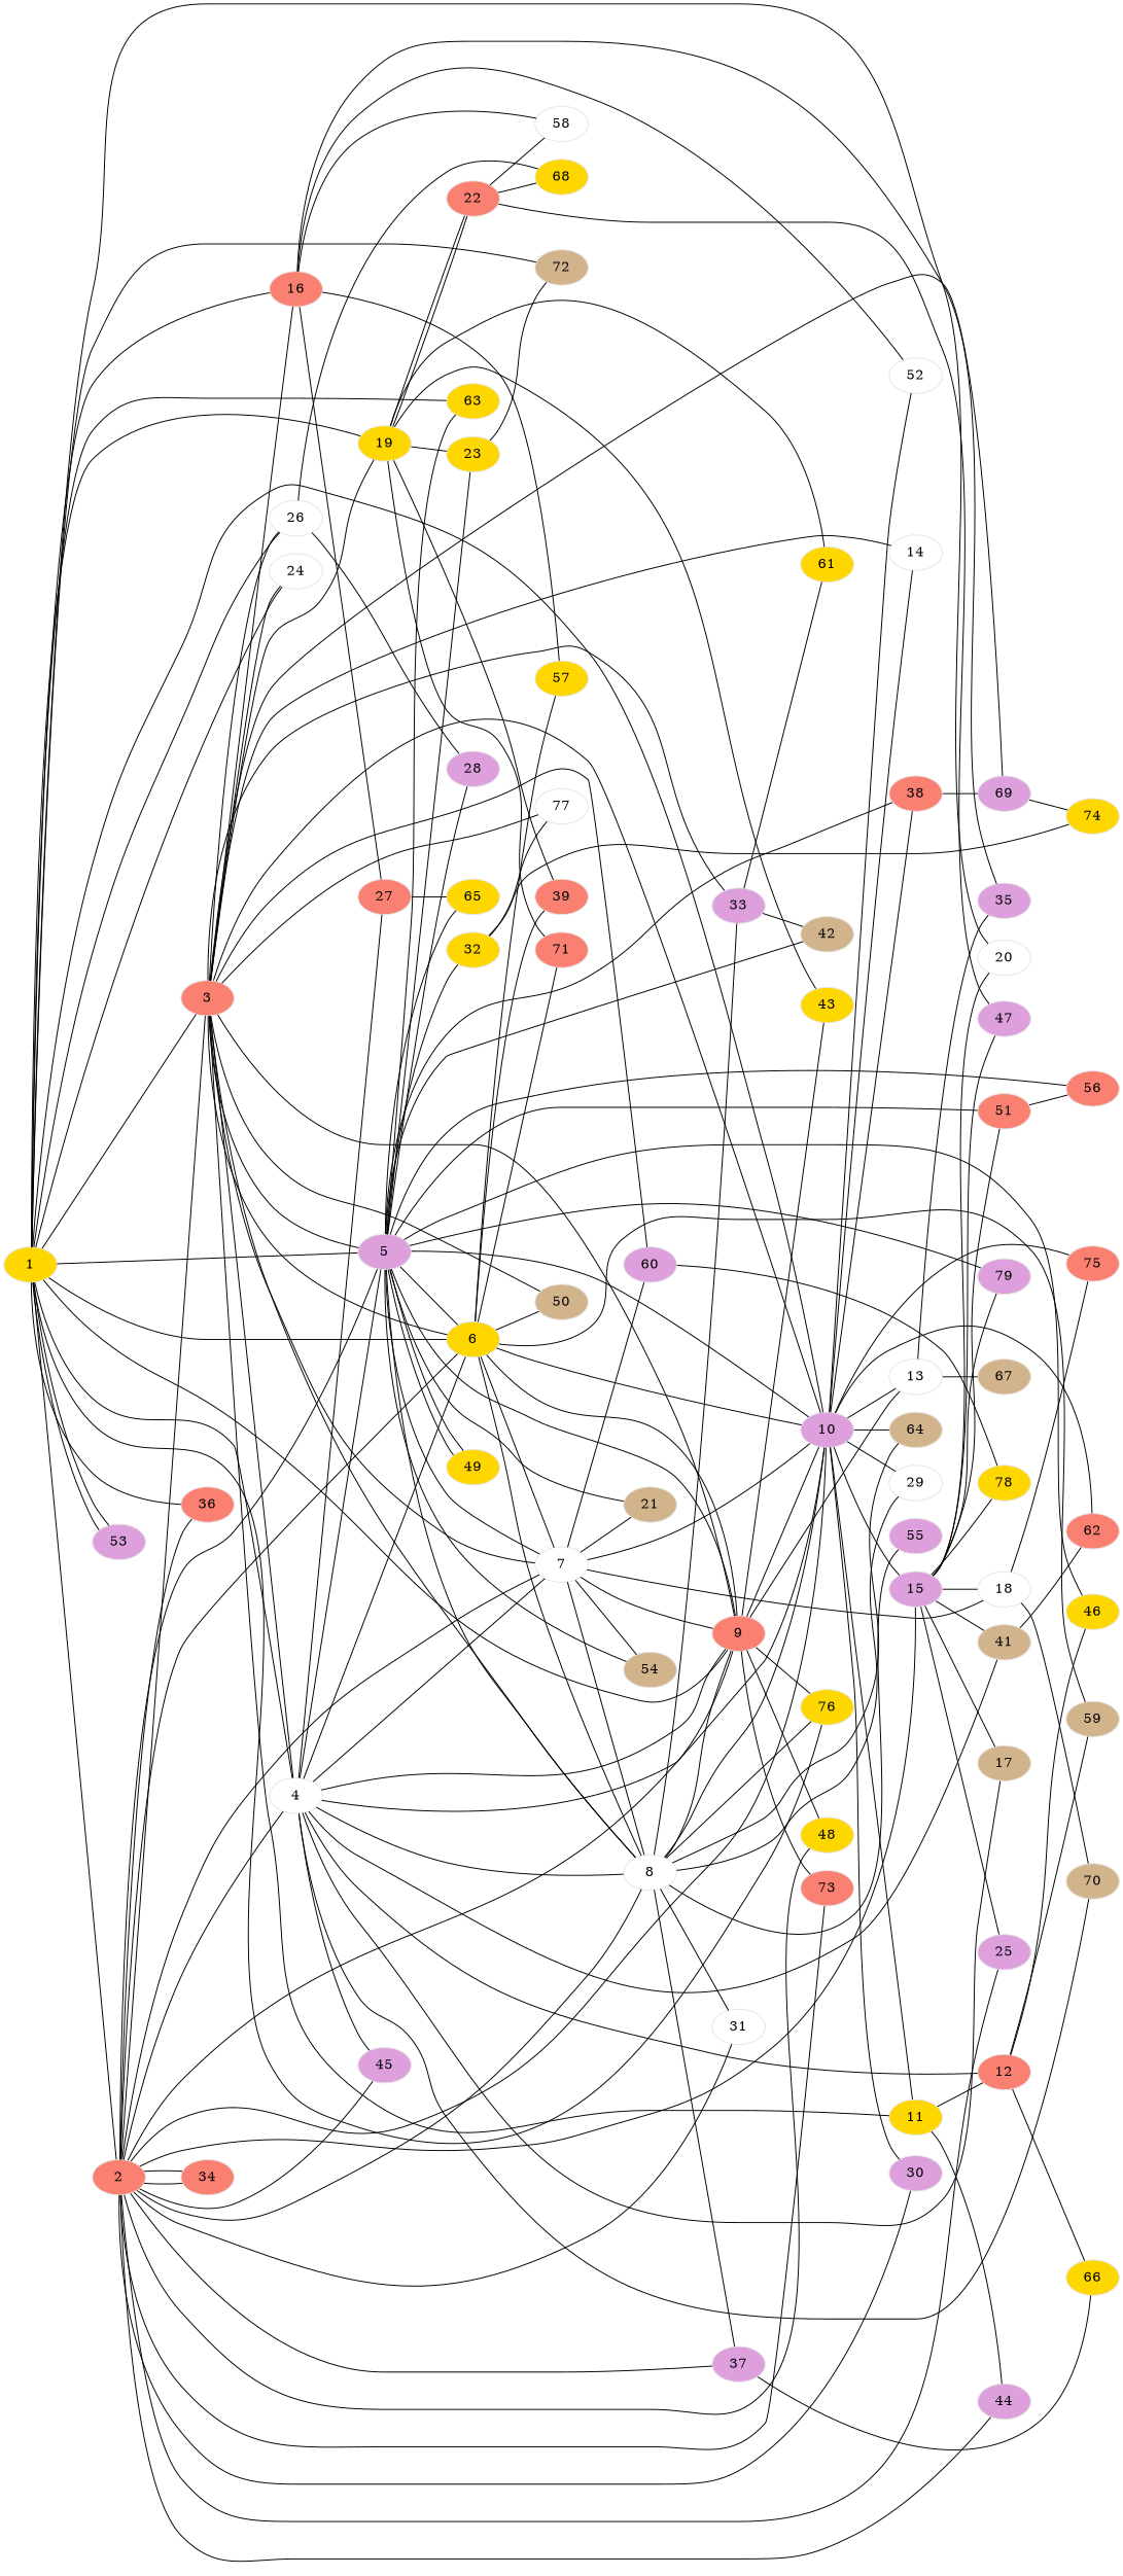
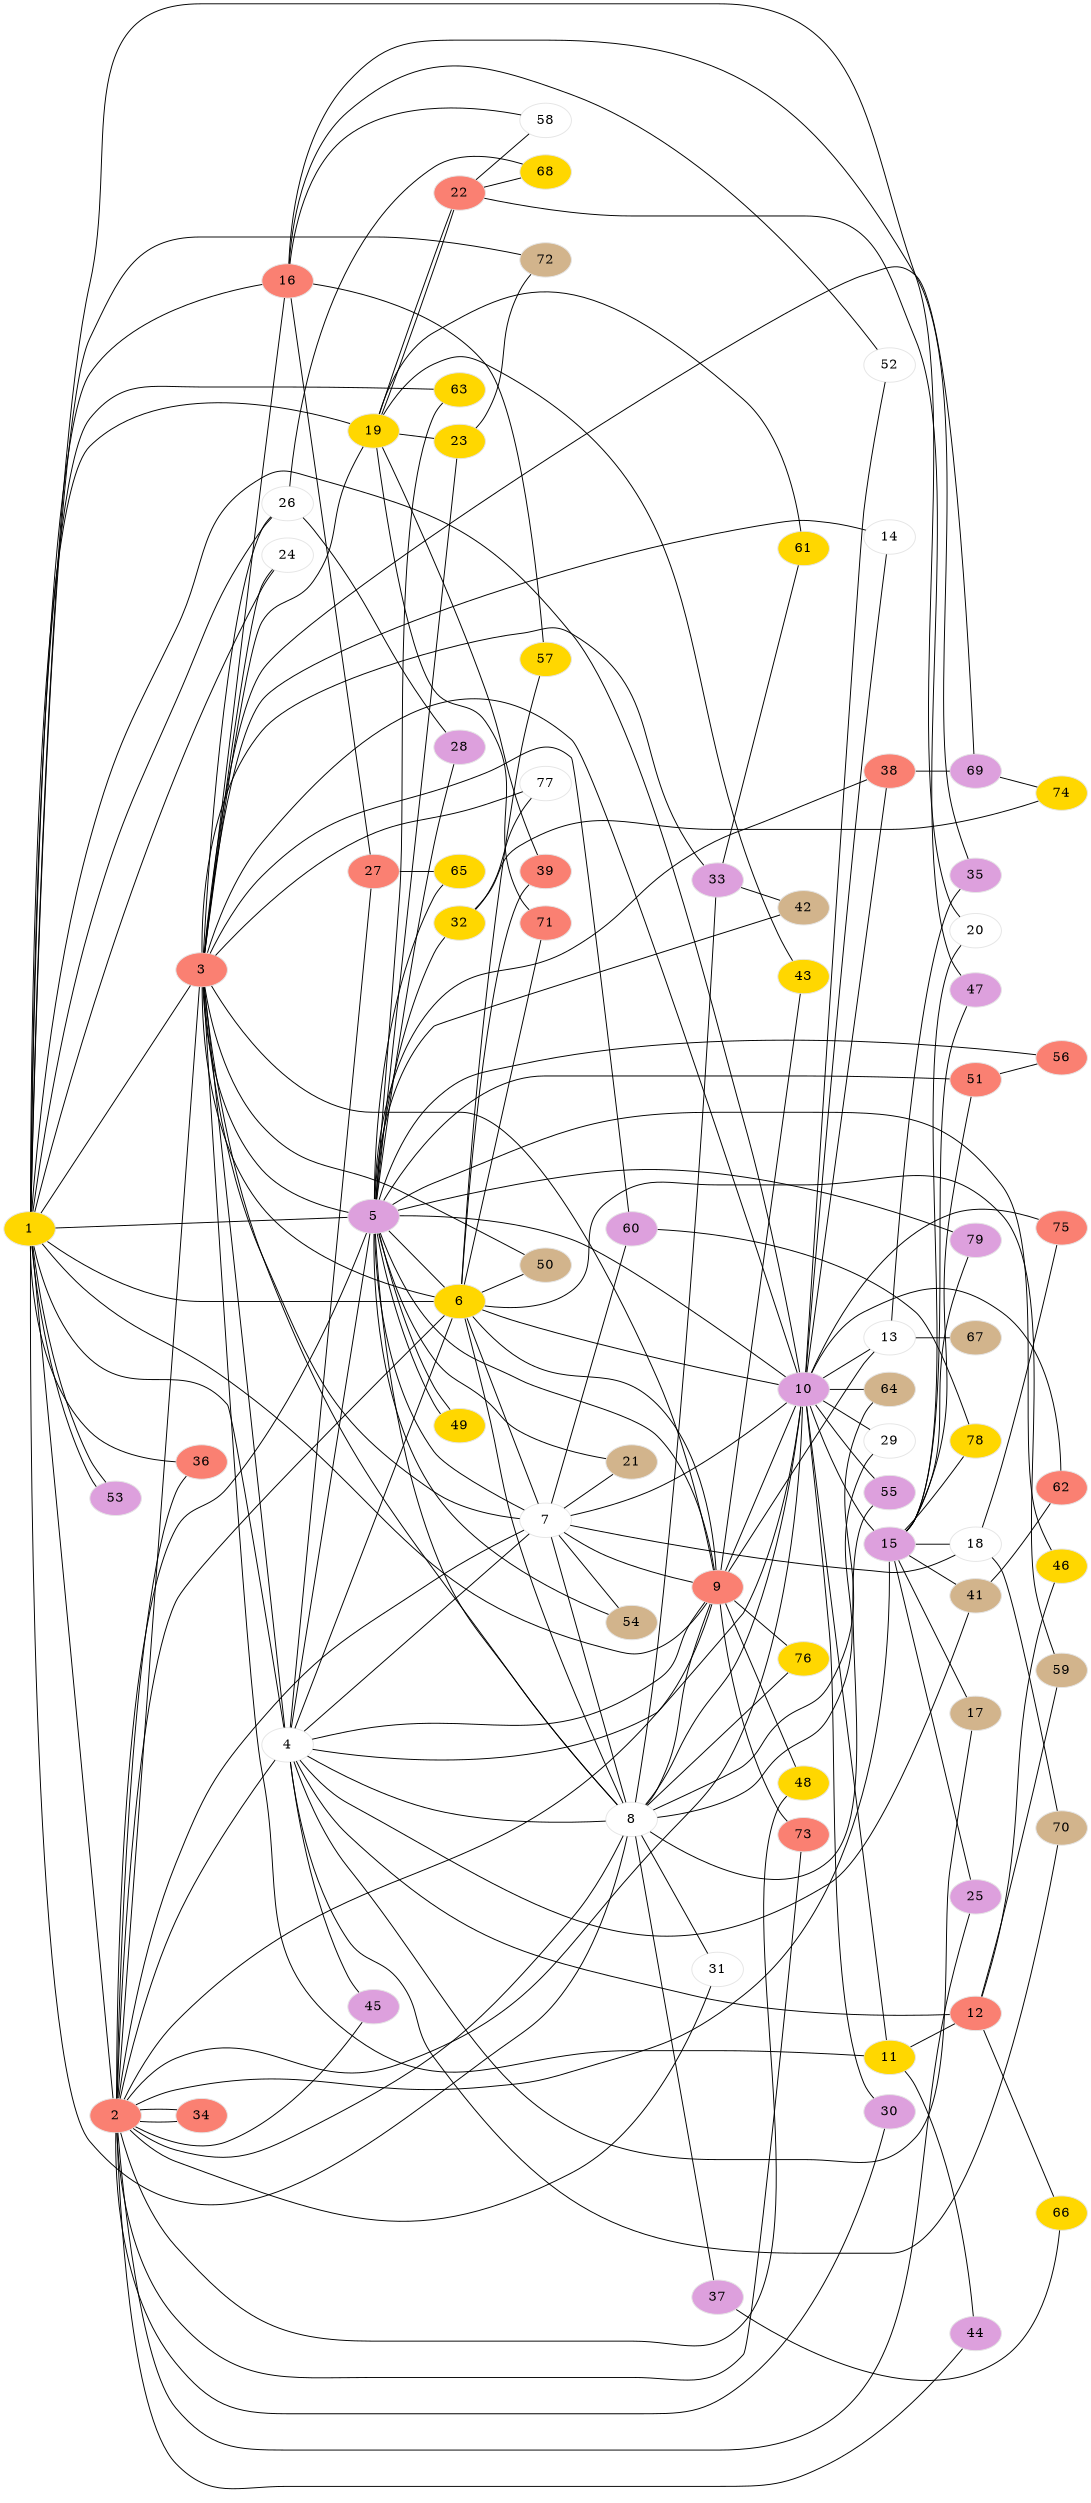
  graph {
    rankdir=LR
    node [color=gray90 fillcolor=gold style=filled]
    2 [fillcolor=salmon]
    1
    3 [fillcolor=salmon]
    4 [fillcolor=white]
    5 [fillcolor=plum]
    6
    8 [fillcolor=white]
    9 [fillcolor=salmon]
    10 [fillcolor=plum]
    16 [fillcolor=salmon]
    19
    20 [fillcolor=white]
    24 [fillcolor=white]
    26 [fillcolor=white]
    36 [fillcolor=salmon]
    53 [fillcolor=plum]
    63
    72 [fillcolor=tan]
    7 [fillcolor=white]
    15 [fillcolor=plum]
    25 [fillcolor=plum]
    30 [fillcolor=plum]
    31 [fillcolor=white]
    34 [fillcolor=salmon]
    37 [fillcolor=plum]
    44 [fillcolor=plum]
    45 [fillcolor=plum]
    48
    73 [fillcolor=salmon]
    11
    14 [fillcolor=white]
    33 [fillcolor=plum]
    50 [fillcolor=tan]
    60 [fillcolor=plum]
    69 [fillcolor=plum]
    77 [fillcolor=white]
    12 [fillcolor=salmon]
    17 [fillcolor=tan]
    27 [fillcolor=salmon]
    41 [fillcolor=tan]
    70 [fillcolor=tan]
    21 [fillcolor=tan]
    23
    28 [fillcolor=plum]
    32
    38 [fillcolor=salmon]
    42 [fillcolor=tan]
    46
    49
    51 [fillcolor=salmon]
    54 [fillcolor=tan]
    56 [fillcolor=salmon]
    65
    79 [fillcolor=plum]
    39 [fillcolor=salmon]
    57
    59 [fillcolor=tan]
    71 [fillcolor=salmon]
    18 [fillcolor=white]
    29 [fillcolor=white]
    55 [fillcolor=plum]
    64 [fillcolor=tan]
    76
    13 [fillcolor=white]
    43
    52 [fillcolor=white]
    62 [fillcolor=salmon]
    75 [fillcolor=salmon]
    35 [fillcolor=plum]
    58 [fillcolor=white]
    22 [fillcolor=salmon]
    61
    68
    47 [fillcolor=plum]
    78
    66
    74
    67 [fillcolor=tan]
    2 -- 3
    2 -- 4
    2 -- 5
    2 -- 6
    2 -- 8
    2 -- 9
    2 -- 10
    2 -- 36
    2 -- 7
    2 -- 15
    2 -- 25
    2 -- 30
    2 -- 31
    2 -- 34
    2 -- 34
-   2 -- 37
    2 -- 44
    2 -- 45
    2 -- 48
    2 -- 73
    1 -- 2
    1 -- 3
    1 -- 4
    1 -- 5
    1 -- 6
-   1 -- 76
+   1 -- 8
    1 -- 9
    1 -- 10
    1 -- 16
    1 -- 19
    1 -- 20
    1 -- 24
    1 -- 26
    1 -- 36
    1 -- 53
    1 -- 53
    1 -- 63
    1 -- 72
    3 -- 4
    3 -- 5
    3 -- 6
    3 -- 8
    3 -- 9
    3 -- 10
    3 -- 16
    3 -- 19
    3 -- 24
    3 -- 26
    3 -- 7
    3 -- 11
    3 -- 14
    3 -- 33
    3 -- 50
    3 -- 60
    3 -- 69
    3 -- 77
    4 -- 5
    4 -- 6
    4 -- 8
    4 -- 9
    4 -- 10
    4 -- 7
    4 -- 45
    4 -- 12
    4 -- 17
    4 -- 27
    4 -- 41
    4 -- 70
    5 -- 6
    5 -- 8
    5 -- 9
    5 -- 10
    5 -- 63
    5 -- 7
    5 -- 21
    5 -- 23
    5 -- 28
    5 -- 32
    5 -- 38
    5 -- 42
    5 -- 46
    5 -- 49
    5 -- 49
    5 -- 51
    5 -- 54
    5 -- 56
    5 -- 65
    5 -- 79
    6 -- 8
    6 -- 9
    6 -- 10
    6 -- 7
    6 -- 50
    6 -- 39
    6 -- 57
    6 -- 59
    6 -- 71
    8 -- 9
    8 -- 10
    8 -- 31
    8 -- 37
    8 -- 33
    8 -- 29
    8 -- 55
    8 -- 64
    8 -- 76
    9 -- 10
    9 -- 48
    9 -- 73
    9 -- 76
    9 -- 13
    9 -- 43
    10 -- 15
    10 -- 30
    10 -- 11
    10 -- 14
    10 -- 38
    10 -- 29
+   10 -- 55
    10 -- 64
    10 -- 13
    10 -- 52
    10 -- 62
    10 -- 75
    16 -- 27
    16 -- 57
    16 -- 52
    16 -- 35
    16 -- 58
    19 -- 23
    19 -- 39
    19 -- 71
    19 -- 43
    19 -- 22
    19 -- 22
    19 -- 61
    26 -- 28
    26 -- 68
    7 -- 8
    7 -- 9
    7 -- 10
    7 -- 60
    7 -- 21
    7 -- 54
    7 -- 18
    15 -- 20
    15 -- 25
    15 -- 17
    15 -- 41
    15 -- 51
    15 -- 79
    15 -- 18
    15 -- 47
    15 -- 78
    37 -- 66
    11 -- 44
    11 -- 12
    33 -- 42
    33 -- 61
    60 -- 78
    69 -- 74
    12 -- 46
    12 -- 59
    12 -- 66
    27 -- 65
    41 -- 62
    23 -- 72
    32 -- 77
    32 -- 74
    38 -- 69
    51 -- 56
    18 -- 70
    18 -- 75
    13 -- 35
    13 -- 67
    22 -- 58
    22 -- 68
    22 -- 47
  }
